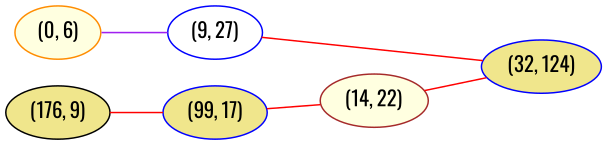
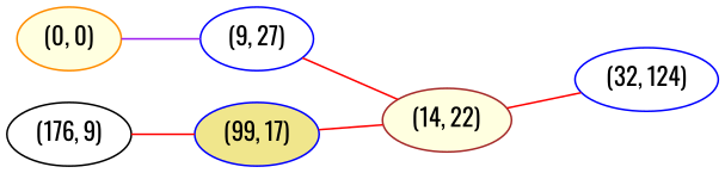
  graph {
    fontname=Oswald
    rankdir=LR
    node [color=blue fillcolor=lightyellow fontname=Oswald style=filled]
    edge [color=red fontname=Oswald weight=1]
-   "(0, 0)" [color=darkorange label="(0, 6)"]
+   "(0, 0)" [color=darkorange]
    n2 [fillcolor=white label="(9, 27)"]
    "(14, 22)" [color=brown]
-   "(176, 9)" [color=black fillcolor=khaki]
+   "(176, 9)" [color=black fillcolor=white]
    "(99, 17)" [fillcolor=khaki]
-   "(32, 124)" [fillcolor=khaki]
+   "(32, 124)" [fillcolor=white]
    "(0, 0)" -- n2 [color=purple weight=4]
-   n2 -- "(32, 124)"
+   n2 -- "(14, 22)"
    "(14, 22)" -- "(32, 124)"
    "(176, 9)" -- "(99, 17)"
    "(99, 17)" -- "(14, 22)"
  }
